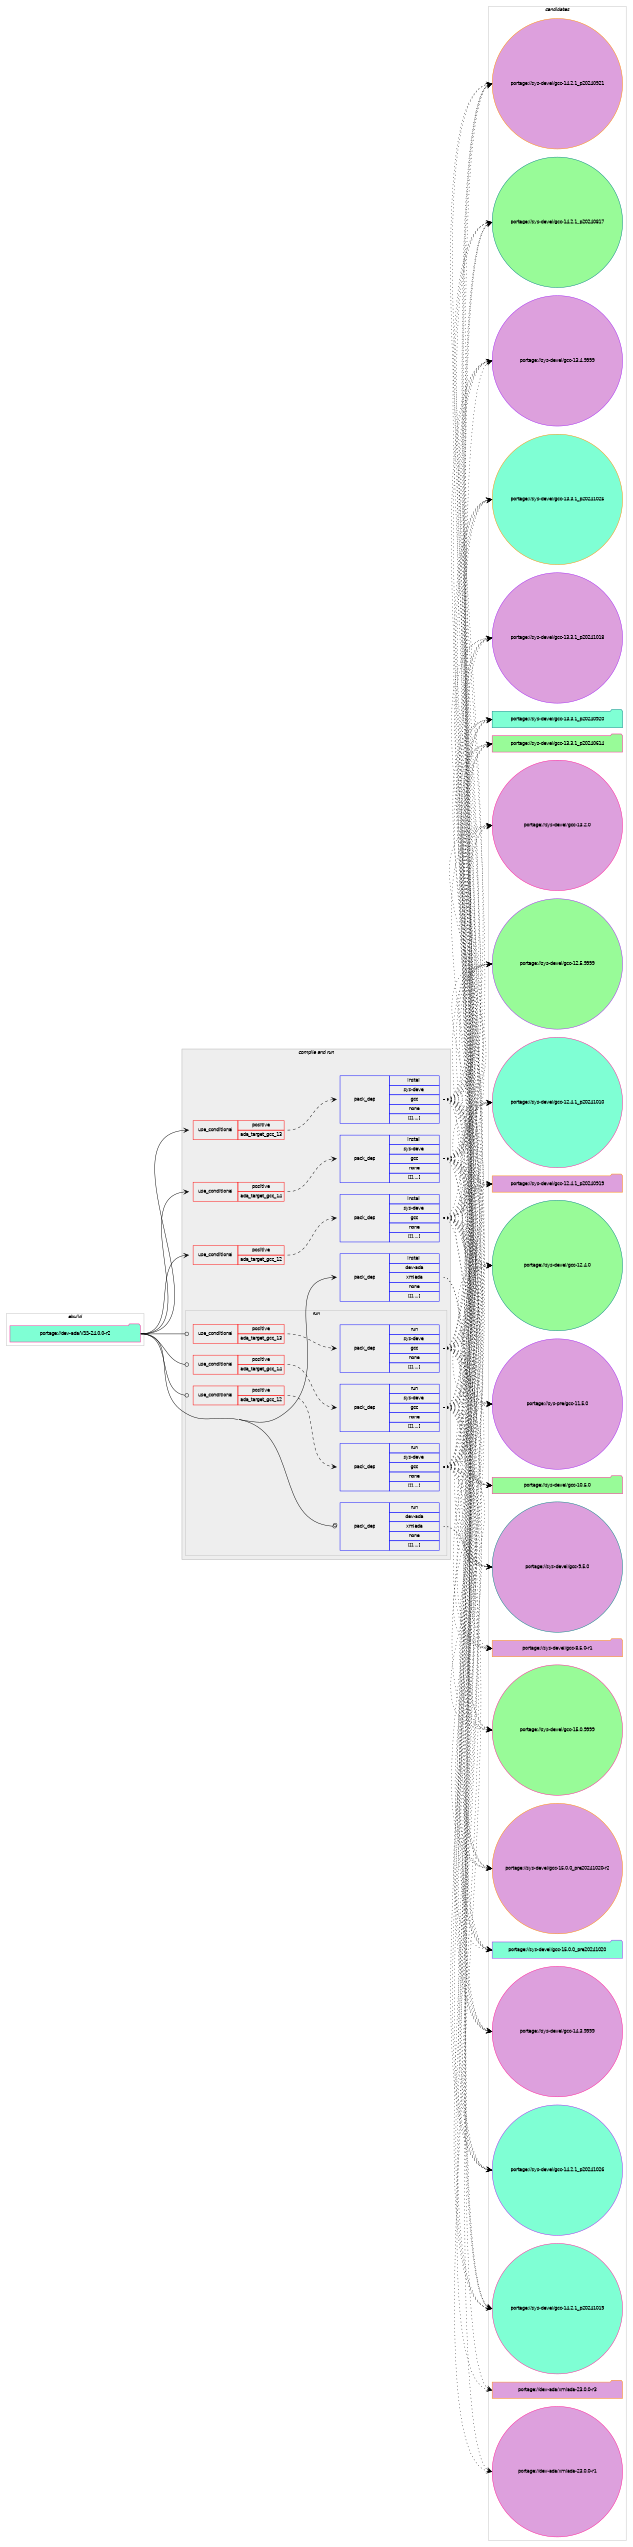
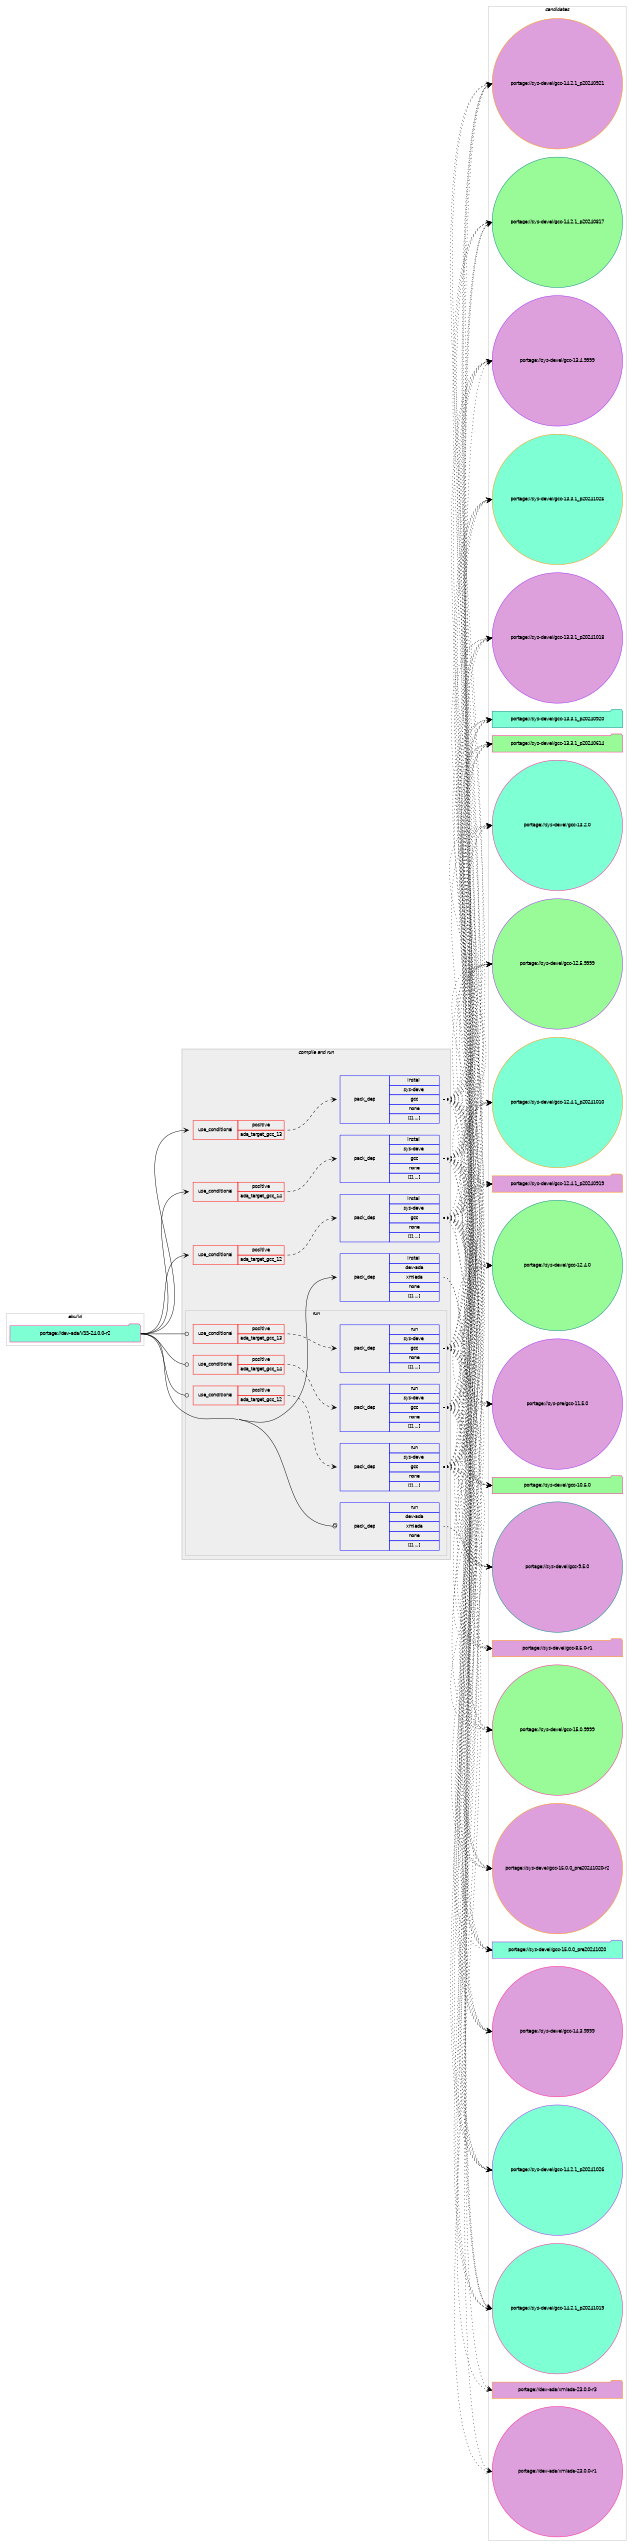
  digraph {
    compound=true
    concentrate=true
    fontname=Helvetica
    fontsize=10
    newrank=true
    rankdir=LR
    ranksep=1.5
    node [color=deeppink fontname=Helvetica fontsize=10 shape=circle style=filled]
    edge [arrowhead=vee headport=w style=dotted tailport=e weight=100]
    n1 [fillcolor=aquamarine label="portage://dev-ada/VSS-24.0.0-r2" shape=folder width=4]
    n2 [color=blue label=<<TABLE BORDER="0" CELLBORDER="1" CELLSPACING="0" CELLPADDING="4" WIDTH="220"><TR><TD ROWSPAN="6" CELLPADDING="30">pack_dep</TD></TR><TR><TD WIDTH="110">install</TD></TR><TR><TD>sys-devel</TD></TR><TR><TD>gcc</TD></TR><TR><TD>none</TD></TR><TR><TD>[[],,,,]</TD></TR></TABLE>> shape=none style=""]
    n3 [color=red label=<<TABLE BORDER="0" CELLBORDER="1" CELLSPACING="0" CELLPADDING="4"><TR><TD ROWSPAN="3" CELLPADDING="10">use_conditional</TD></TR><TR><TD>positive</TD></TR><TR><TD>ada_target_gcc_12</TD></TR></TABLE>> shape=none style=""]
    n4 [color=blue label=<<TABLE BORDER="0" CELLBORDER="1" CELLSPACING="0" CELLPADDING="4" WIDTH="220"><TR><TD ROWSPAN="6" CELLPADDING="30">pack_dep</TD></TR><TR><TD WIDTH="110">install</TD></TR><TR><TD>sys-devel</TD></TR><TR><TD>gcc</TD></TR><TR><TD>none</TD></TR><TR><TD>[[],,,,]</TD></TR></TABLE>> shape=none style=""]
    n5 [color=red label=<<TABLE BORDER="0" CELLBORDER="1" CELLSPACING="0" CELLPADDING="4"><TR><TD ROWSPAN="3" CELLPADDING="10">use_conditional</TD></TR><TR><TD>positive</TD></TR><TR><TD>ada_target_gcc_13</TD></TR></TABLE>> shape=none style=""]
    n6 [color=blue label=<<TABLE BORDER="0" CELLBORDER="1" CELLSPACING="0" CELLPADDING="4" WIDTH="220"><TR><TD ROWSPAN="6" CELLPADDING="30">pack_dep</TD></TR><TR><TD WIDTH="110">install</TD></TR><TR><TD>sys-devel</TD></TR><TR><TD>gcc</TD></TR><TR><TD>none</TD></TR><TR><TD>[[],,,,]</TD></TR></TABLE>> shape=none style=""]
    n7 [color=red label=<<TABLE BORDER="0" CELLBORDER="1" CELLSPACING="0" CELLPADDING="4"><TR><TD ROWSPAN="3" CELLPADDING="10">use_conditional</TD></TR><TR><TD>positive</TD></TR><TR><TD>ada_target_gcc_14</TD></TR></TABLE>> shape=none style=""]
    n8 [color=blue label=<<TABLE BORDER="0" CELLBORDER="1" CELLSPACING="0" CELLPADDING="4" WIDTH="220"><TR><TD ROWSPAN="6" CELLPADDING="30">pack_dep</TD></TR><TR><TD WIDTH="110">install</TD></TR><TR><TD>dev-ada</TD></TR><TR><TD>xmlada</TD></TR><TR><TD>none</TD></TR><TR><TD>[[],,,,]</TD></TR></TABLE>> shape=none style=""]
    n9 [color=blue label=<<TABLE BORDER="0" CELLBORDER="1" CELLSPACING="0" CELLPADDING="4" WIDTH="220"><TR><TD ROWSPAN="6" CELLPADDING="30">pack_dep</TD></TR><TR><TD WIDTH="110">run</TD></TR><TR><TD>sys-devel</TD></TR><TR><TD>gcc</TD></TR><TR><TD>none</TD></TR><TR><TD>[[],,,,]</TD></TR></TABLE>> shape=none style=""]
    n10 [color=red label=<<TABLE BORDER="0" CELLBORDER="1" CELLSPACING="0" CELLPADDING="4"><TR><TD ROWSPAN="3" CELLPADDING="10">use_conditional</TD></TR><TR><TD>positive</TD></TR><TR><TD>ada_target_gcc_12</TD></TR></TABLE>> shape=none style=""]
    n11 [color=blue label=<<TABLE BORDER="0" CELLBORDER="1" CELLSPACING="0" CELLPADDING="4" WIDTH="220"><TR><TD ROWSPAN="6" CELLPADDING="30">pack_dep</TD></TR><TR><TD WIDTH="110">run</TD></TR><TR><TD>sys-devel</TD></TR><TR><TD>gcc</TD></TR><TR><TD>none</TD></TR><TR><TD>[[],,,,]</TD></TR></TABLE>> shape=none style=""]
    n12 [color=red label=<<TABLE BORDER="0" CELLBORDER="1" CELLSPACING="0" CELLPADDING="4"><TR><TD ROWSPAN="3" CELLPADDING="10">use_conditional</TD></TR><TR><TD>positive</TD></TR><TR><TD>ada_target_gcc_13</TD></TR></TABLE>> shape=none style=""]
    n13 [color=blue label=<<TABLE BORDER="0" CELLBORDER="1" CELLSPACING="0" CELLPADDING="4" WIDTH="220"><TR><TD ROWSPAN="6" CELLPADDING="30">pack_dep</TD></TR><TR><TD WIDTH="110">run</TD></TR><TR><TD>sys-devel</TD></TR><TR><TD>gcc</TD></TR><TR><TD>none</TD></TR><TR><TD>[[],,,,]</TD></TR></TABLE>> shape=none style=""]
    n14 [color=red label=<<TABLE BORDER="0" CELLBORDER="1" CELLSPACING="0" CELLPADDING="4"><TR><TD ROWSPAN="3" CELLPADDING="10">use_conditional</TD></TR><TR><TD>positive</TD></TR><TR><TD>ada_target_gcc_14</TD></TR></TABLE>> shape=none style=""]
    n15 [color=blue label=<<TABLE BORDER="0" CELLBORDER="1" CELLSPACING="0" CELLPADDING="4" WIDTH="220"><TR><TD ROWSPAN="6" CELLPADDING="30">pack_dep</TD></TR><TR><TD WIDTH="110">run</TD></TR><TR><TD>dev-ada</TD></TR><TR><TD>xmlada</TD></TR><TR><TD>none</TD></TR><TR><TD>[[],,,,]</TD></TR></TABLE>> shape=none style=""]
    n16 [fillcolor=palegreen label="portage://sys-devel/gcc-15.0.9999" width=4]
    n17 [color=darkorange fillcolor=plum label="portage://sys-devel/gcc-15.0.0_pre20241020-r2" width=4]
    n18 [color=purple fillcolor=aquamarine label="portage://sys-devel/gcc-15.0.0_pre20241020" shape=folder width=4]
    n19 [fillcolor=plum label="portage://sys-devel/gcc-14.3.9999" width=4]
    n20 [color=purple fillcolor=aquamarine label="portage://sys-devel/gcc-14.2.1_p20241026" width=4]
    n21 [fillcolor=aquamarine label="portage://sys-devel/gcc-14.2.1_p20241019" width=4]
    n22 [color=darkorange fillcolor=plum label="portage://sys-devel/gcc-14.2.1_p20240921" width=4]
    n23 [color=teal fillcolor=palegreen label="portage://sys-devel/gcc-14.2.1_p20240817" width=4]
    n24 [color=purple fillcolor=plum label="portage://sys-devel/gcc-13.4.9999" width=4]
    n25 [color=darkorange fillcolor=aquamarine label="portage://sys-devel/gcc-13.3.1_p20241025" width=4]
    n26 [color=purple fillcolor=plum label="portage://sys-devel/gcc-13.3.1_p20241018" width=4]
    n27 [color=teal fillcolor=aquamarine label="portage://sys-devel/gcc-13.3.1_p20240920" shape=folder width=4]
    n28 [fillcolor=palegreen label="portage://sys-devel/gcc-13.3.1_p20240614" shape=folder width=4]
-   n29 [fillcolor=plum label="portage://sys-devel/gcc-13.2.0" width=4]
+   n29 [fillcolor=aquamarine label="portage://sys-devel/gcc-13.2.0" width=4]
    n30 [color=purple fillcolor=palegreen label="portage://sys-devel/gcc-12.5.9999" width=4]
-   n31 [fillcolor=aquamarine label="portage://sys-devel/gcc-12.4.1_p20241010" width=4]
+   n31 [color=darkorange fillcolor=aquamarine label="portage://sys-devel/gcc-12.4.1_p20241010" width=4]
    n32 [color=darkorange fillcolor=plum label="portage://sys-devel/gcc-12.4.1_p20240919" shape=folder width=4]
    n33 [color=teal fillcolor=palegreen label="portage://sys-devel/gcc-12.4.0" width=4]
    n34 [color=purple fillcolor=plum label="portage://sys-pre/gcc-11.5.0" width=4]
    n35 [fillcolor=palegreen label="portage://sys-devel/gcc-10.5.0" shape=folder width=4]
    n36 [color=teal fillcolor=plum label="portage://sys-devel/gcc-9.5.0" width=4]
    n37 [color=darkorange fillcolor=plum label="portage://sys-devel/gcc-8.5.0-r1" shape=folder width=4]
    n38 [color=darkorange fillcolor=plum label="portage://dev-ada/xmlada-23.0.0-r3" shape=folder width=4]
    n39 [fillcolor=plum label="portage://dev-ada/xmlada-23.0.0-r1" width=4]
    subgraph cluster_1 {
      color=gray
      label=<<i>dependencies</i>>
      subgraph cluster_2 {
        color=gray
        fillcolor="#eeeeee"
        label=<<i>compile</i>>
        style=filled
        subgraph sub_3 {
          color=gray
          fillcolor="#eeeeee"
          label=<<i>compile</i>>
          style=filled
          n3
          subgraph sub_4 {
            color=gray
            fillcolor="#eeeeee"
            label=<<i>compile</i>>
            style=filled
            n2
          }
        }
        subgraph sub_5 {
          color=gray
          fillcolor="#eeeeee"
          label=<<i>compile</i>>
          style=filled
          n5
          subgraph sub_6 {
            color=gray
            fillcolor="#eeeeee"
            label=<<i>compile</i>>
            style=filled
            n4
          }
        }
        subgraph sub_7 {
          color=gray
          fillcolor="#eeeeee"
          label=<<i>compile</i>>
          style=filled
          n7
          subgraph sub_8 {
            color=gray
            fillcolor="#eeeeee"
            label=<<i>compile</i>>
            style=filled
            n6
          }
        }
        subgraph sub_9 {
          color=gray
          fillcolor="#eeeeee"
          label=<<i>compile</i>>
          style=filled
          n8
        }
      }
      subgraph cluster_10 {
        color=gray
        fillcolor="#eeeeee"
        label=<<i>compile and run</i>>
        style=filled
      }
      subgraph cluster_11 {
        color=gray
        fillcolor="#eeeeee"
        label=<<i>run</i>>
        style=filled
        subgraph sub_12 {
          color=gray
          fillcolor="#eeeeee"
          label=<<i>run</i>>
          style=filled
          n10
          subgraph sub_13 {
            color=gray
            fillcolor="#eeeeee"
            label=<<i>run</i>>
            style=filled
            n9
          }
        }
        subgraph sub_14 {
          color=gray
          fillcolor="#eeeeee"
          label=<<i>run</i>>
          style=filled
          n12
          subgraph sub_15 {
            color=gray
            fillcolor="#eeeeee"
            label=<<i>run</i>>
            style=filled
            n11
          }
        }
        subgraph sub_16 {
          color=gray
          fillcolor="#eeeeee"
          label=<<i>run</i>>
          style=filled
          n14
          subgraph sub_17 {
            color=gray
            fillcolor="#eeeeee"
            label=<<i>run</i>>
            style=filled
            n13
          }
        }
        subgraph sub_18 {
          color=gray
          fillcolor="#eeeeee"
          label=<<i>run</i>>
          style=filled
          n15
        }
      }
    }
    subgraph cluster_19 {
      color=gray
      label=<<i>ebuild</i>>
      n1
    }
    subgraph cluster_20 {
      color=gray
      label=<<i>candidates</i>>
      rank=same
      subgraph sub_21 {
        color=black
        label=<<i>candidates</i>>
        nodesep=1
        rank=same
        n16
        n17
        n18
        n19
        n20
        n21
        n22
        n23
        n24
        n25
        n26
        n27
        n28
        n29
        n30
        n31
        n32
        n33
        n34
        n35
        n36
        n37
      }
      subgraph sub_22 {
        color=black
        label=<<i>candidates</i>>
        nodesep=1
        rank=same
        n16
        n17
        n18
        n19
        n20
        n21
        n22
        n23
        n24
        n25
        n26
        n27
        n28
        n29
        n30
        n31
        n32
        n33
        n34
        n35
        n36
        n37
      }
      subgraph sub_23 {
        color=black
        label=<<i>candidates</i>>
        nodesep=1
        rank=same
        n16
        n17
        n18
        n19
        n20
        n21
        n22
        n23
        n24
        n25
        n26
        n27
        n28
        n29
        n30
        n31
        n32
        n33
        n34
        n35
        n36
        n37
      }
      subgraph sub_24 {
        color=black
        label=<<i>candidates</i>>
        nodesep=1
        rank=same
        n16
        n17
        n18
        n19
        n20
        n21
        n22
        n23
        n24
        n25
        n26
        n27
        n28
        n29
        n30
        n31
        n32
        n33
        n34
        n35
        n36
        n37
      }
      subgraph sub_25 {
        color=black
        label=<<i>candidates</i>>
        nodesep=1
        rank=same
        n38
        n39
      }
      subgraph sub_26 {
        color=black
        label=<<i>candidates</i>>
        nodesep=1
        rank=same
        n16
        n17
        n18
        n19
        n20
        n21
        n22
        n23
        n24
        n25
        n26
        n27
        n28
        n29
        n30
        n31
        n32
        n33
        n34
        n35
        n36
        n37
      }
      subgraph sub_27 {
        color=black
        label=<<i>candidates</i>>
        nodesep=1
        rank=same
        n16
        n17
        n18
        n19
        n20
        n21
        n22
        n23
        n24
        n25
        n26
        n27
        n28
        n29
        n30
        n31
        n32
        n33
        n34
        n35
        n36
        n37
      }
      subgraph sub_28 {
        color=black
        label=<<i>candidates</i>>
        nodesep=1
        rank=same
        n38
        n39
      }
    }
    n1 -> n3 [style=solid weight=20]
    n1 -> n5 [style=solid weight=20]
    n1 -> n7 [style=solid weight=20]
    n1 -> n8 [style=solid weight=20]
    n1 -> n10 [arrowhead=odot style=solid weight=20]
    n1 -> n12 [arrowhead=odot style=solid weight=20]
    n1 -> n14 [arrowhead=odot style=solid weight=20]
    n1 -> n15 [arrowhead=odot style=solid weight=20]
    n2 -> n16
    n2 -> n17
    n2 -> n18
    n2 -> n19
    n2 -> n20
    n2 -> n21
    n2 -> n22
    n2 -> n23
    n2 -> n24
    n2 -> n25
    n2 -> n26
    n2 -> n27
    n2 -> n28
    n2 -> n29
    n2 -> n30
    n2 -> n31
    n2 -> n32
    n2 -> n33
    n2 -> n34
    n2 -> n35
    n2 -> n36
    n2 -> n37
    n3 -> n2 [style=dashed weight=20]
    n4 -> n16
    n4 -> n17
    n4 -> n18
    n4 -> n19
    n4 -> n20
    n4 -> n21
    n4 -> n22
    n4 -> n23
    n4 -> n24
    n4 -> n25
    n4 -> n26
    n4 -> n27
    n4 -> n28
    n4 -> n29
    n4 -> n30
    n4 -> n31
    n4 -> n32
    n4 -> n33
    n4 -> n34
    n4 -> n35
    n4 -> n36
    n4 -> n37
    n5 -> n4 [style=dashed weight=20]
    n6 -> n16
    n6 -> n17
    n6 -> n18
    n6 -> n19
    n6 -> n20
    n6 -> n21
    n6 -> n22
    n6 -> n23
    n6 -> n24
    n6 -> n25
    n6 -> n26
    n6 -> n27
    n6 -> n28
    n6 -> n29
    n6 -> n30
    n6 -> n31
    n6 -> n32
    n6 -> n33
    n6 -> n34
    n6 -> n35
    n6 -> n36
    n6 -> n37
    n7 -> n6 [style=dashed weight=20]
    n8 -> n38
    n8 -> n39
    n9 -> n16
    n9 -> n17
    n9 -> n18
    n9 -> n19
    n9 -> n20
    n9 -> n21
    n9 -> n22
    n9 -> n23
    n9 -> n24
    n9 -> n25
    n9 -> n26
    n9 -> n27
    n9 -> n28
    n9 -> n29
    n9 -> n30
    n9 -> n31
    n9 -> n32
    n9 -> n33
    n9 -> n34
    n9 -> n35
    n9 -> n36
    n9 -> n37
    n10 -> n9 [style=dashed weight=20]
    n11 -> n16
    n11 -> n17
    n11 -> n18
    n11 -> n19
    n11 -> n20
    n11 -> n21
    n11 -> n22
    n11 -> n23
    n11 -> n24
    n11 -> n25
    n11 -> n26
    n11 -> n27
    n11 -> n28
    n11 -> n29
    n11 -> n30
    n11 -> n31
    n11 -> n32
    n11 -> n33
    n11 -> n34
    n11 -> n35
    n11 -> n36
    n11 -> n37
    n12 -> n11 [style=dashed weight=20]
    n13 -> n16
    n13 -> n17
    n13 -> n18
    n13 -> n19
    n13 -> n20
    n13 -> n21
    n13 -> n22
    n13 -> n23
    n13 -> n24
    n13 -> n25
    n13 -> n26
    n13 -> n27
    n13 -> n28
    n13 -> n29
    n13 -> n30
    n13 -> n31
    n13 -> n32
    n13 -> n33
    n13 -> n34
    n13 -> n35
    n13 -> n36
    n13 -> n37
    n14 -> n13 [style=dashed weight=20]
    n15 -> n38
    n15 -> n39
  }
